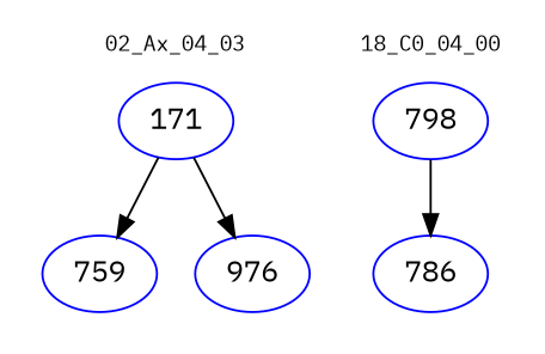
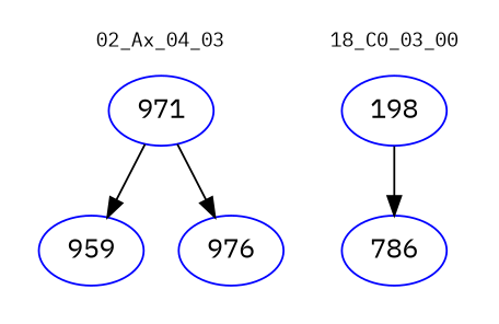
  digraph {
    fontname="IBM Plex Mono"
    node [color=blue fontname="IBM Plex Mono"]
    edge [color=black fontname="IBM Plex Mono"]
-   n1 [label=171]
-   n2 [label=759]
+   n1 [label=971]
+   n2 [label=959]
    n3 [label=976]
-   n4 [label=798]
+   n4 [label=198]
    n5 [label=786]
    subgraph cluster_1 {
      color=white
      fontsize=10
      label="02_Ax_04_03"
      n1
      n2
      n3
    }
    subgraph cluster_2 {
      color=white
      fontsize=10
-     label="18_C0_04_00"
+     label="18_C0_03_00"
      n4
      n5
    }
    n1 -> n2
    n1 -> n3
    n4 -> n5
  }
